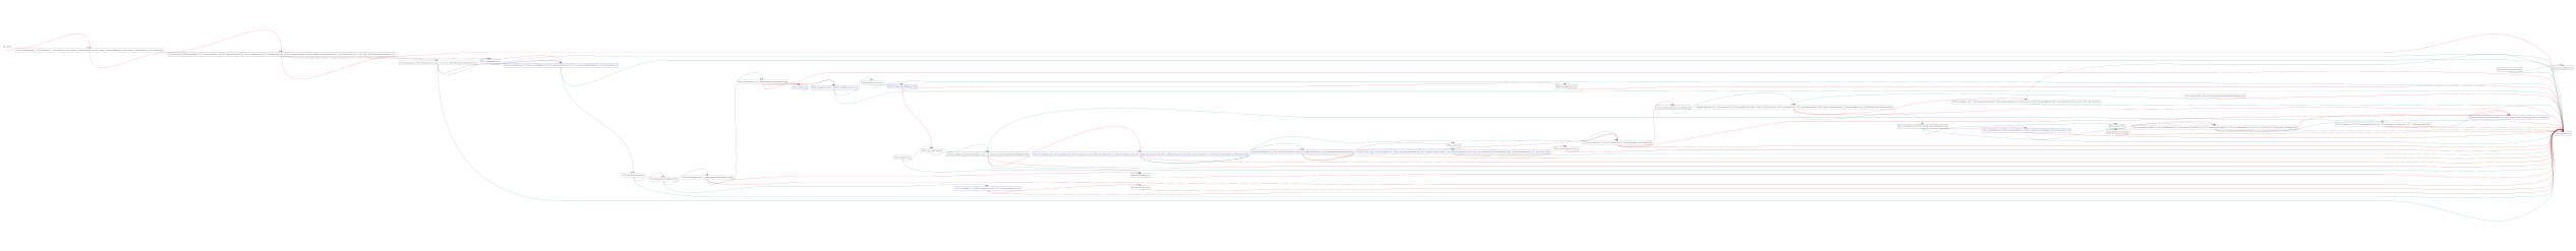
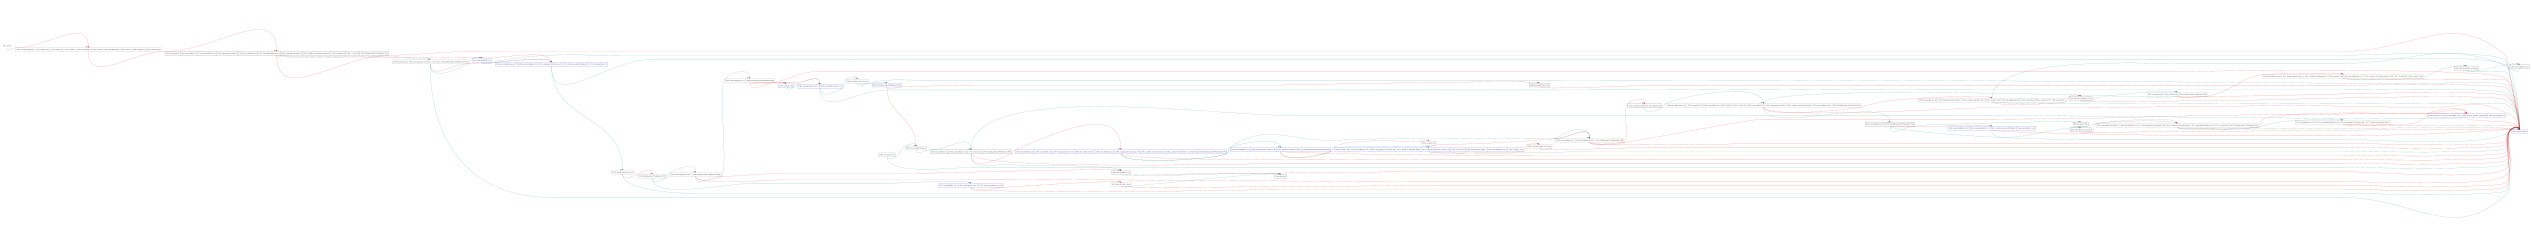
  digraph {
    fontname="EB Garamond"
    rankdir=LR
    node [color=gray40 fontname="EB Garamond" shape=record]
    edge [color=red fontname="EB Garamond" headport=n tailport=s]
    n1 [label=BB_entry484 shape=none]
    n2 [label="{23442: constant[undefined,v1]|23443: vardecl['classes']|23444: vardecl['elem']|23445: vardecl['cur']|23446: vardecl['clazz']|23447: vardecl['j']|23448: vardecl['finalValue']|23449: vardecl['i']|23450: vardecl['len']|23451: vardecl['proceed']}"]
    n3 [color=black label="{23452: constant[0.0,v2]|23453: write-variable[v2,'i']*|23454: read-variable['this',v4,-]|23455: read-property[v4,'length',v3]|23456: write-variable[v3,'len']*|23457: read-variable['arguments',v8,-]|23458: read-property[v8,'length',v6]|23459: \<variable-non-null-undef\>['arguments']|23460: constant[0.0,v7]|23461: ===[v6,v7,v5]|23462: if[v5](true-block:7873,false-block:7871)}"]
    n4 [color=blue label="{23468: write-variable[v5,'proceed']*|23469: read-variable['jQuery',v8,-]|23470: read-property[v8,'isFunction',-]|23471: \<variable-non-null-undef\>['jQuery']|23472: read-variable['value',v9,-]}"]
    n5 [label="{23463: typeof['value',v6]|23464: constant[\"string\",v7]|23465: ===[v6,v7,v5]|23466: if[v5](true-block:7872,false-block:7873)}"]
    n6 [color=blue label="{23585: exceptional-return}"]
    n7 [label="{23473: call-0:0[v8,'isFunction',v9,v6]}"]
    n8 [color=blue label="{23467: read-variable['value',v5,-]}"]
    n9 [label="{23474: if[v6](true-block:7876,false-block:7878)}"]
    n10 [color=blue label="{23475: read-variable['this',v11,-]|23476: read-property[v11,'each',-]|23477: function-expr[function ( j ),v12]}"]
    n11 [label="{23479: read-variable['proceed',v10,-]|23480: if[v10](true-block:7879,false-block:7909)}"]
    n12 [label="{23478: call-0:0[v11,'each',v12,v1]}"]
    n13 [label="{23481: read-variable['value',v13,-]|23482: if[v13](true-block:7881,false-block:7880)}"]
    n14 [color=black label="{23583: read-variable['this',v1,-]}"]
+   n15 [color=black label="{23584: return[v1]}"]
    n16 [color=blue label="{23484: read-property[v13,'match',-]|23485: read-variable['rnotwhite',v14,-]}"]
    n17 [color=blue label="{23483: constant[\"\",v13]}"]
    n18 [label="{23486: call-0:0[v13,'match',v14,v11]}"]
    n19 [color=blue label="{23487: if[v11](true-block:7886,false-block:7884)}"]
    n20 [label="{23490: write-variable[v11,'classes']*}"]
    n21 [color=black label="{23488: read-variable['Array',v12,-]}"]
    n22 [color=black label="{23491: read-variable['i',v13,-]|23492: read-variable['len',v14,-]|23493: \<[v13,v14,v12]|23494: if[v12](true-block:7888,false-block:7909)}"]
    n23 [color=blue label="{23495: read-variable['this',v16,-]|23496: read-variable['i',v17,-]|23497: read-property[v16,v17,v15]|23498: write-variable[v15,'elem']*|23499: read-variable['elem',v21,-]|23500: read-property[v21,'nodeType',v19]|23501: \<variable-non-null-undef\>['elem']|23502: constant[1.0,v20]|23503: ===[v19,v20,v18]|23504: if[v18](true-block:7889,false-block:7893)}"]
    n24 [label="{23489: construct[-,v12,v11]}"]
    n25 [label="{23521: write-variable[v18,'cur']*|23522: read-variable['cur',v22,-]|23523: if[v22](true-block:7894,false-block:7908)}"]
    n26 [color=blue label="{23505: read-variable['elem',v23,-]|23506: read-property[v23,'className',v22]|23507: \<variable-non-null-undef\>['elem']|23508: if[v22](true-block:7890,false-block:7891)}"]
    n27 [color=black label="{23524: constant[0.0,v23]|23525: write-variable[v23,'j']*}"]
    n28 [color=blue label="{23578: constant[1.0,v23]|23579: read-variable['i',v24,-]|23580: +[v24,v25]|23581: +[v25,v23,v26]|23582: write-variable[v26,'i']}"]
    n29 [color=blue label="{23509: constant[\" \",v28]|23510: read-variable['elem',v30,-]|23511: read-property[v30,'className',v29]|23512: \<variable-non-null-undef\>['elem']|23513: +[v28,v29,v26]|23514: constant[\" \",v27]|23515: +[v26,v27,v25]|23516: read-property[v25,'replace',-]|23517: read-variable['rclass',v31,-]|23518: constant[\" \",v32]}"]
    n30 [label="{23519: constant[\"\",v18]}"]
    n31 [label="{23526: read-variable['classes',v25,-]|23527: constant[1.0,v27]|23528: read-variable['j',v28,-]|23529: +[v28,v26]|23530: +[v26,v27,v29]|23531: write-variable[v29,'j']|23532: read-property[v25,v26,v24]|23533: \<variable-non-null-undef\>['classes']|23534: write-variable[v24,'clazz']|23535: if[v24](true-block:7897,false-block:7896)}"]
    n32 [label="{23520: call-0:0[v25,'replace',v31,v32,v18]}"]
    n33 [label="{23538: read-variable['cur',v34,-]|23539: read-property[v34,'indexOf',-]|23540: \<variable-non-null-undef\>['cur']|23541: constant[\" \",v38]|23542: read-variable['clazz',v39,-]|23543: +[v38,v39,v36]|23544: constant[\" \",v37]|23545: +[v36,v37,v35]}"]
    n34 [color=black label="{23536: read-variable['value',v31,-]|23537: if[v31](true-block:7903,false-block:7904)}"]
+   n35 [color=black label="{23546: call-0:0[v34,'indexOf',v35,v31]}"]
    n36 [color=blue label="{23561: read-variable['jQuery',v33,-]|23562: read-property[v33,'trim',-]|23563: \<variable-non-null-undef\>['jQuery']|23564: read-variable['cur',v34,-]}"]
    n37 [color=black label="{23565: constant[\"\",v30]}"]
    n38 [label="{23547: constant[0.0,v32]|23548: \>=[v31,v32,v30]|23549: if[v30](true-block:7900,false-block:7895)}"]
    n39 [color=black label="{23566: call-0:0[v33,'trim',v34,v30]}"]
    n40 [label="{23567: write-variable[v30,'finalValue']*|23568: read-variable['elem',v35,-]|23569: read-property[v35,'className',v33]|23570: \<variable-non-null-undef\>['elem']|23571: read-variable['finalValue',v34,-]|23572: !==[v33,v34,v32]|23573: if[v32](true-block:7907,false-block:7908)}"]
    n41 [label="{23574: read-variable['elem',v37,-]|23575: read-variable['finalValue',v36,-]|23576: write-property[v37,'className',v36]|23577: \<variable-non-null-undef\>['elem']*}"]
+   n42 [label="{23550: read-variable['cur',v42,-]|23551: read-property[v42,'replace',-]|23552: \<variable-non-null-undef\>['cur']|23553: constant[\" \",v46]|23554: read-variable['clazz',v47,-]|23555: +[v46,v47,v44]|23556: constant[\" \",v45]|23557: +[v44,v45,v43]|23558: constant[\" \",v48]}"]
    n43 [color=black label="{23559: call-0:0[v42,'replace',v43,v48,v40]}"]
    n44 [color=black label="{23560: write-variable[v40,'cur']*}"]
    n1 -> n2 [headlabel="    7869"]
    n2 -> n3 [headlabel="      7870"]
    n3 -> n4 [headlabel="      7873"]
    n3 -> n5 [color=teal headlabel="      7871"]
    n3 -> n6 [headlabel="      7911"]
    n4 -> n6 [color=teal]
    n4 -> n7 [color=teal headlabel="      7874"]
    n5 -> n4
    n5 -> n6 [color=teal]
    n5 -> n8 [color=teal headlabel="      7872"]
    n7 -> n6 [color=teal]
    n7 -> n9 [headlabel="      7875"]
    n8 -> n4 [color=teal]
    n8 -> n6 [color=teal]
    n9 -> n10 [color=teal headlabel="      7876"]
    n9 -> n11 [color=teal headlabel="      7878"]
    n10 -> n6
    n10 -> n12 [headlabel="      7877"]
    n11 -> n6
    n11 -> n13 [color=teal headlabel="      7879"]
    n11 -> n14 [headlabel="      7909"]
    n12 -> n6
+   n12 -> n15 [color=teal headlabel="      7910"]
    n13 -> n6
    n13 -> n16 [headlabel="      7881"]
    n13 -> n17 [headlabel="      7880"]
    n14 -> n6
+   n14 -> n15 [color=teal]
    n16 -> n6 [color=teal]
    n16 -> n18 [color=teal headlabel="      7882"]
    n17 -> n16 [color=teal]
    n18 -> n6 [color=teal]
    n18 -> n19 [color=teal headlabel="      7883"]
    n19 -> n20 [headlabel="      7886"]
    n19 -> n21 [headlabel="      7884"]
    n20 -> n22 [color=teal headlabel="      7887"]
    n21 -> n6
    n22 -> n6
    n22 -> n14 [color=teal]
    n22 -> n23 [headlabel="      7888"]
    n23 -> n6
    n23 -> n25 [color=teal headlabel="      7893"]
    n23 -> n26 [color=teal headlabel="      7889"]
    n24 -> n6 [color=teal]
    n24 -> n20 [color=teal]
    n25 -> n6
    n25 -> n27 [headlabel="      7894"]
    n25 -> n28 [headlabel="      7908"]
    n26 -> n6
    n26 -> n29 [color=teal headlabel="      7890"]
    n26 -> n30 [headlabel="      7891"]
    n27 -> n31 [color=teal headlabel="      7895"]
    n28 -> n6
    n28 -> n22 [color=teal]
    n29 -> n6 [color=teal]
    n29 -> n32 [headlabel="      7892"]
    n30 -> n25
    n31 -> n6
    n31 -> n33 [headlabel="      7897"]
    n31 -> n34 [color=teal headlabel="      7896"]
    n32 -> n6
    n32 -> n25 [color=teal]
    n33 -> n6 [color=teal]
+   n33 -> n35 [headlabel="      7898"]
    n34 -> n6 [color=teal]
    n34 -> n36 [headlabel="      7903"]
    n34 -> n37 [color=teal headlabel="      7904"]
+   n35 -> n6
+   n35 -> n38 [color=teal headlabel="      7899"]
    n36 -> n6
    n36 -> n39 [color=teal headlabel="      7905"]
    n37 -> n40 [color=teal headlabel="      7906"]
    n38 -> n6
    n38 -> n31 [color=teal]
+   n38 -> n42 [headlabel="      7900"]
    n39 -> n6
    n39 -> n40
    n40 -> n6 [color=teal]
    n40 -> n28
    n40 -> n41 [color=teal headlabel="      7907"]
    n41 -> n6
    n41 -> n28
+   n42 -> n6
+   n42 -> n43 [color=teal headlabel="      7901"]
    n43 -> n6 [color=teal]
    n43 -> n44 [color=teal headlabel="      7902"]
    n44 -> n33 [color=teal]
  }
